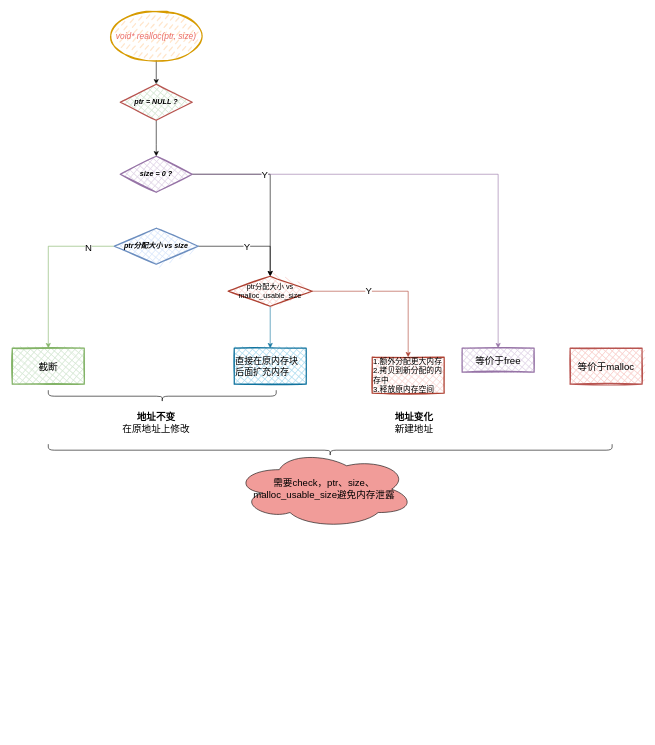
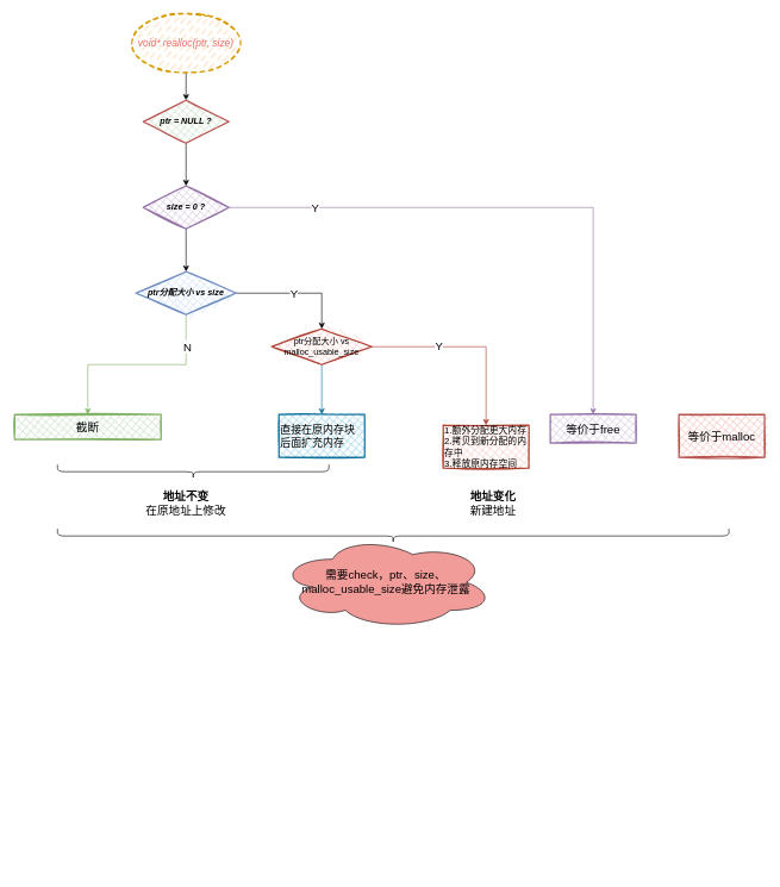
  <mxCell id="0" />
  <mxCell id="1" parent="0" />
  <mxCell id="2" value="" style="edgeStyle=orthogonalEdgeStyle;rounded=0;orthogonalLoop=1;jettySize=auto;html=1;" edge="1" parent="1" source="3" target="5"><mxGeometry relative="1" as="geometry" /></mxCell>
- <mxCell id="3" value="&lt;font style=&quot;font-size: 14px&quot; color=&quot;#ea6b66&quot;&gt;&lt;i&gt;void* realloc(ptr, size)&lt;/i&gt;&lt;/font&gt;" style="ellipse;whiteSpace=wrap;html=1;strokeWidth=2;fillWeight=2;hachureGap=8;fillStyle=dashed;sketch=1;fillColor=#ffe6cc;strokeColor=#d79b00;" vertex="1" parent="1"><mxGeometry x="180" y="20" width="160" height="80" as="geometry" /></mxCell>
+ <mxCell id="3" value="&lt;font style=&quot;font-size: 14px&quot; color=&quot;#ea6b66&quot;&gt;&lt;i&gt;void* realloc(ptr, size)&lt;/i&gt;&lt;/font&gt;" style="ellipse;whiteSpace=wrap;html=1;strokeWidth=2;fillWeight=2;hachureGap=8;fillStyle=dashed;sketch=1;fillColor=#ffe6cc;strokeColor=#d79b00;dashed=1;" vertex="1" parent="1"><mxGeometry x="180" y="20" width="160" height="80" as="geometry" /></mxCell>
  <mxCell id="4" value="" style="edgeStyle=orthogonalEdgeStyle;rounded=0;orthogonalLoop=1;jettySize=auto;html=1;" edge="1" parent="1" source="5" target="9"><mxGeometry relative="1" as="geometry"><Array as="points"><mxPoint x="260" y="240" /><mxPoint x="260" y="240" /></Array></mxGeometry></mxCell>
  <mxCell id="5" value="&lt;span&gt;&lt;b&gt;&lt;i&gt;ptr = NULL ?&lt;/i&gt;&lt;/b&gt;&lt;/span&gt;" style="rhombus;whiteSpace=wrap;html=1;strokeWidth=2;fillWeight=-1;hachureGap=8;fillStyle=cross-hatch;sketch=1;fillColor=#d5e8d4;strokeColor=#b85450;" vertex="1" parent="1"><mxGeometry x="200" y="140" width="120" height="60" as="geometry" /></mxCell>
- <mxCell id="6" value="" style="edgeStyle=orthogonalEdgeStyle;rounded=0;orthogonalLoop=1;jettySize=auto;html=1;" edge="1" parent="1" source="9" target="19"><mxGeometry relative="1" as="geometry" /></mxCell>
+ <mxCell id="6" value="" style="edgeStyle=orthogonalEdgeStyle;rounded=0;orthogonalLoop=1;jettySize=auto;html=1;" edge="1" parent="1" source="9" target="14"><mxGeometry relative="1" as="geometry" /></mxCell>
  <mxCell id="7" value="" style="edgeStyle=orthogonalEdgeStyle;rounded=0;orthogonalLoop=1;jettySize=auto;html=1;fillColor=#e1d5e7;strokeColor=#9673a6;" edge="1" parent="1" source="9" target="23"><mxGeometry relative="1" as="geometry" /></mxCell>
  <mxCell id="8" value="Y" style="edgeLabel;html=1;align=center;verticalAlign=middle;resizable=0;points=[];fontSize=16;" vertex="1" connectable="0" parent="7"><mxGeometry x="-0.69" relative="1" as="geometry"><mxPoint x="-4" as="offset" /></mxGeometry></mxCell>
  <mxCell id="9" value="&lt;span&gt;&lt;b&gt;&lt;i&gt;size = 0 ?&lt;/i&gt;&lt;/b&gt;&lt;/span&gt;" style="rhombus;whiteSpace=wrap;html=1;strokeWidth=2;fillWeight=-1;hachureGap=8;fillStyle=cross-hatch;sketch=1;fillColor=#e1d5e7;strokeColor=#9673a6;" vertex="1" parent="1"><mxGeometry x="200" y="260" width="120" height="60" as="geometry" /></mxCell>
  <mxCell id="10" value="" style="edgeStyle=orthogonalEdgeStyle;rounded=0;orthogonalLoop=1;jettySize=auto;html=1;fillColor=#d5e8d4;strokeColor=#82b366;" edge="1" parent="1" source="14" target="15"><mxGeometry relative="1" as="geometry" /></mxCell>
  <mxCell id="11" value="N" style="edgeLabel;html=1;align=center;verticalAlign=middle;resizable=0;points=[];fontSize=16;" vertex="1" connectable="0" parent="10"><mxGeometry x="-0.686" y="1" relative="1" as="geometry"><mxPoint as="offset" /></mxGeometry></mxCell>
  <mxCell id="12" value="" style="edgeStyle=orthogonalEdgeStyle;rounded=0;orthogonalLoop=1;jettySize=auto;html=1;" edge="1" parent="1" source="14" target="19"><mxGeometry relative="1" as="geometry" /></mxCell>
  <mxCell id="13" value="Y" style="edgeLabel;html=1;align=center;verticalAlign=middle;resizable=0;points=[];fontSize=16;" vertex="1" connectable="0" parent="12"><mxGeometry x="-0.059" relative="1" as="geometry"><mxPoint as="offset" /></mxGeometry></mxCell>
  <mxCell id="14" value="&lt;b&gt;&lt;i&gt;ptr分配大小 vs size&lt;/i&gt;&lt;/b&gt;" style="rhombus;whiteSpace=wrap;html=1;strokeWidth=2;fillWeight=-1;hachureGap=8;fillStyle=cross-hatch;sketch=1;fillColor=#dae8fc;strokeColor=#6c8ebf;" vertex="1" parent="1"><mxGeometry x="190" y="380" width="140" height="60" as="geometry" /></mxCell>
- <mxCell id="15" value="&lt;font style=&quot;font-size: 16px&quot;&gt;截断&lt;/font&gt;" style="whiteSpace=wrap;html=1;strokeWidth=2;fillColor=#d5e8d4;sketch=1;fillWeight=-1;hachureGap=8;fillStyle=cross-hatch;strokeColor=#82b366;" vertex="1" parent="1"><mxGeometry x="20" y="580" width="120" height="60" as="geometry" /></mxCell>
+ <mxCell id="15" value="&lt;font style=&quot;font-size: 16px&quot;&gt;截断&lt;/font&gt;" style="whiteSpace=wrap;html=1;strokeWidth=2;fillColor=#d5e8d4;sketch=1;fillWeight=-1;hachureGap=8;fillStyle=cross-hatch;strokeColor=#82b366;" vertex="1" parent="1"><mxGeometry x="20" y="580" width="205" height="35" as="geometry" /></mxCell>
  <mxCell id="16" value="" style="edgeStyle=orthogonalEdgeStyle;rounded=0;orthogonalLoop=1;jettySize=auto;html=1;fillColor=#b1ddf0;strokeColor=#10739e;" edge="1" parent="1" source="19" target="20"><mxGeometry relative="1" as="geometry" /></mxCell>
  <mxCell id="17" value="" style="edgeStyle=orthogonalEdgeStyle;rounded=0;orthogonalLoop=1;jettySize=auto;html=1;fillColor=#fad9d5;strokeColor=#ae4132;" edge="1" parent="1" source="19" target="21"><mxGeometry relative="1" as="geometry" /></mxCell>
  <mxCell id="18" value="Y" style="edgeLabel;html=1;align=center;verticalAlign=middle;resizable=0;points=[];fontSize=16;" vertex="1" connectable="0" parent="17"><mxGeometry x="-0.314" y="2" relative="1" as="geometry"><mxPoint as="offset" /></mxGeometry></mxCell>
  <mxCell id="19" value="ptr分配大小 vs malloc_usable_size" style="rhombus;whiteSpace=wrap;html=1;strokeWidth=2;fillWeight=-1;hachureGap=8;fillStyle=cross-hatch;sketch=1;fillColor=#fad9d5;strokeColor=#ae4132;" vertex="1" parent="1"><mxGeometry x="380" y="460" width="140" height="50" as="geometry" /></mxCell>
  <mxCell id="20" value="&lt;font style=&quot;font-size: 15px&quot;&gt;直接在原内存块后面扩充内存&lt;/font&gt;" style="whiteSpace=wrap;html=1;strokeWidth=2;fillColor=#b1ddf0;sketch=1;fillWeight=-1;hachureGap=8;fillStyle=cross-hatch;align=left;strokeColor=#10739e;" vertex="1" parent="1"><mxGeometry x="390" y="580" width="120" height="60" as="geometry" /></mxCell>
  <mxCell id="21" value="&lt;font style=&quot;font-size: 13px&quot;&gt;1.额外分配更大内存&lt;br&gt;&lt;/font&gt;&lt;div style=&quot;font-size: 13px&quot;&gt;&lt;span&gt;&lt;font style=&quot;font-size: 13px&quot;&gt;2.拷贝到新分配的内存中&lt;/font&gt;&lt;/span&gt;&lt;/div&gt;&lt;div style=&quot;font-size: 13px&quot;&gt;&lt;font style=&quot;font-size: 13px&quot;&gt;3.释放原内存空间&lt;/font&gt;&lt;/div&gt;" style="whiteSpace=wrap;html=1;strokeWidth=2;fillColor=#fad9d5;sketch=1;fillWeight=-1;hachureGap=8;fillStyle=cross-hatch;align=left;strokeColor=#ae4132;" vertex="1" parent="1"><mxGeometry x="620" y="595" width="120" height="60" as="geometry" /></mxCell>
  <mxCell id="22" value="&lt;font style=&quot;font-size: 16px&quot;&gt;等价于malloc&lt;/font&gt;" style="whiteSpace=wrap;html=1;strokeWidth=2;fillColor=#f8cecc;sketch=1;fillWeight=-1;hachureGap=8;fillStyle=cross-hatch;strokeColor=#b85450;" vertex="1" parent="1"><mxGeometry x="950" y="580" width="120" height="60" as="geometry" /></mxCell>
  <mxCell id="23" value="&lt;font style=&quot;font-size: 16px&quot;&gt;等价于free&lt;/font&gt;" style="whiteSpace=wrap;html=1;strokeWidth=2;fillColor=#e1d5e7;sketch=1;fillWeight=-1;hachureGap=8;fillStyle=cross-hatch;strokeColor=#9673a6;" vertex="1" parent="1"><mxGeometry x="770" y="580" width="120" height="40" as="geometry" /></mxCell>
  <mxCell id="24" value="" style="shape=curlyBracket;whiteSpace=wrap;html=1;rounded=1;flipH=1;fillColor=none;gradientDirection=south;rotation=90;" vertex="1" parent="1"><mxGeometry x="260" y="470" width="20" height="380" as="geometry" /></mxCell>
  <mxCell id="25" value="&lt;b&gt;地址不变&lt;/b&gt;&lt;br&gt;在原地址上修改" style="text;html=1;strokeColor=none;fillColor=none;align=center;verticalAlign=middle;whiteSpace=wrap;rounded=0;fontSize=16;" vertex="1" parent="1"><mxGeometry x="180" y="680" width="160" height="50" as="geometry" /></mxCell>
  <mxCell id="26" value="&lt;b&gt;地址变化&lt;/b&gt;&lt;br&gt;新建地址" style="text;html=1;strokeColor=none;fillColor=none;align=center;verticalAlign=middle;whiteSpace=wrap;rounded=0;fontSize=16;" vertex="1" parent="1"><mxGeometry x="610" y="680" width="160" height="50" as="geometry" /></mxCell>
  <mxCell id="27" value="" style="shape=curlyBracket;whiteSpace=wrap;html=1;rounded=1;flipH=1;fontSize=16;fillColor=#F19C99;gradientDirection=south;rotation=90;" vertex="1" parent="1"><mxGeometry x="540" y="280" width="20" height="940" as="geometry" /></mxCell>
  <mxCell id="28" value="&lt;div&gt;&lt;span&gt;需要check，ptr、size、malloc_usable_size避免内存泄露&lt;/span&gt;&lt;/div&gt;" style="ellipse;shape=cloud;whiteSpace=wrap;html=1;fontSize=16;fillColor=#F19C99;gradientDirection=south;align=center;" vertex="1" parent="1"><mxGeometry x="390" y="750" width="300" height="130" as="geometry" /></mxCell>
